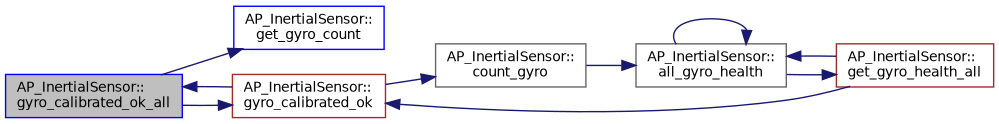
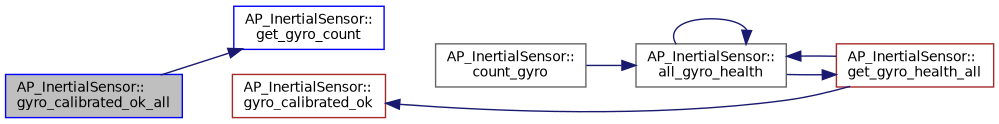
  digraph {
    fontname="DejaVu Sans"
    rankdir=LR
    node [color=blue fillcolor=white fontname="DejaVu Sans" fontsize=10 shape=record style=filled]
    edge [color=midnightblue fontname="DejaVu Sans" fontsize=10 labelfontname=Helvetica labelfontsize=10 style=solid]
    n1 [fillcolor=grey75 fontcolor=black height=0.2 label="AP_InertialSensor::\lgyro_calibrated_ok_all" width=0.4]
    n2 [height=0.2 label="AP_InertialSensor::\lget_gyro_count" width=0.4]
    n3 [color=brown height=0.2 label="AP_InertialSensor::\lgyro_calibrated_ok" width=0.4]
    n4 [color=gray40 height=0.2 label="AP_InertialSensor::\lcount_gyro" width=0.4]
    n5 [color=gray40 height=0.2 label="AP_InertialSensor::\lall_gyro_health" width=0.4]
    n6 [color=brown height=0.2 label="AP_InertialSensor::\lget_gyro_health_all" width=0.4]
    n1 -> n2
-   n1 -> n3
-   n3 -> n1
-   n3 -> n4
    n4 -> n5
    n5 -> n5
    n5 -> n6
    n6 -> n3
    n6 -> n5
  }
